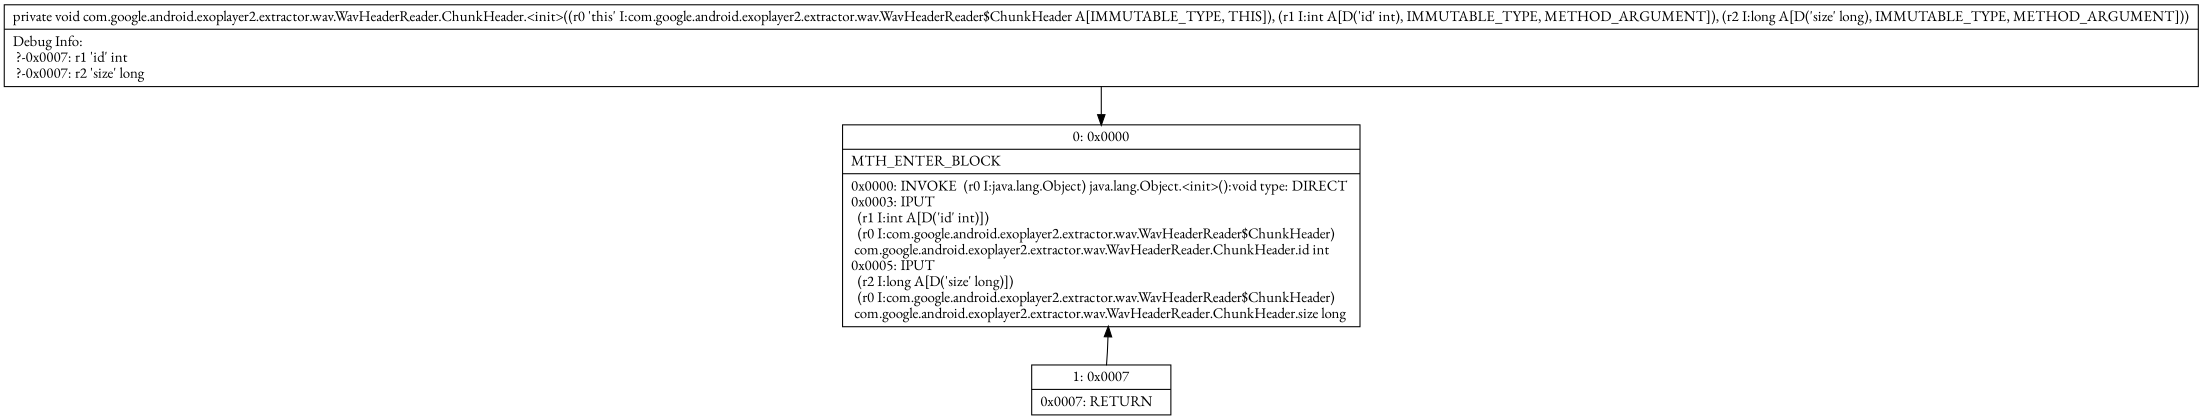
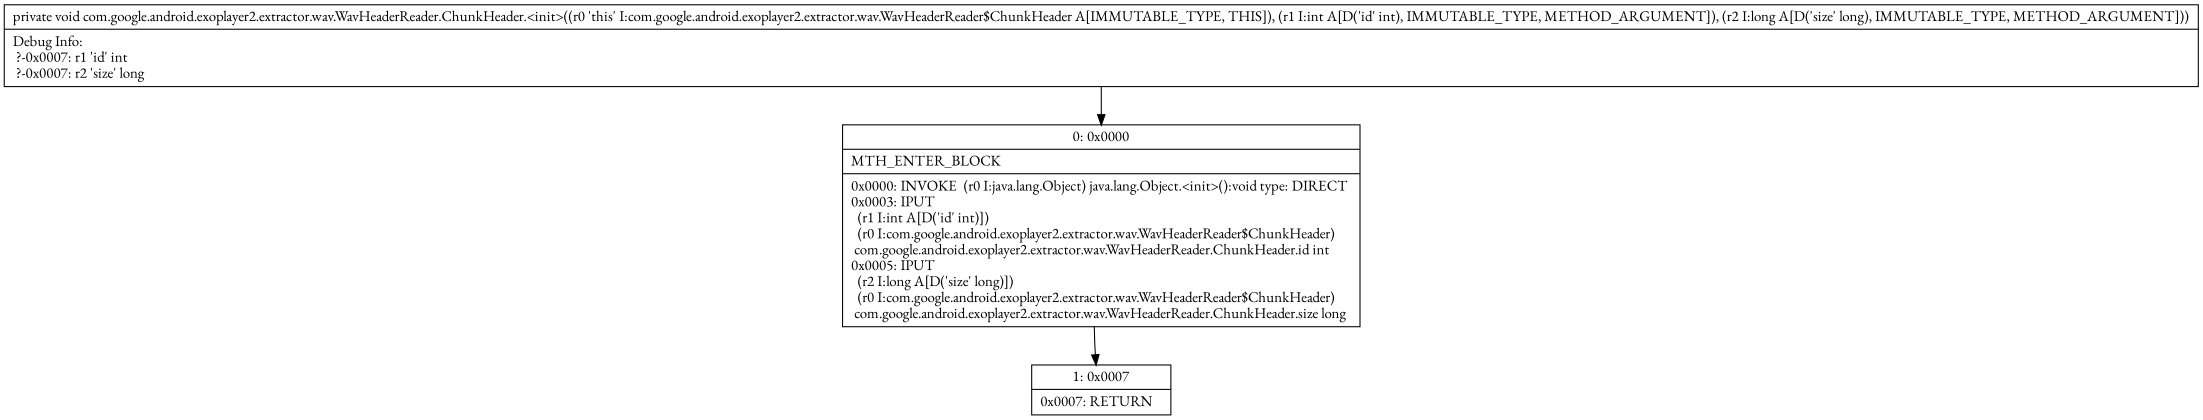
  digraph {
    fontname="EB Garamond"
    node [shape=record fontname="EB Garamond"]
    edge [fontname="EB Garamond"]
    n1 [label="{0\:\ 0x0000|MTH_ENTER_BLOCK\l|0x0000: INVOKE  (r0 I:java.lang.Object) java.lang.Object.\<init\>():void type: DIRECT \l0x0003: IPUT  \l  (r1 I:int A[D('id' int)])\l  (r0 I:com.google.android.exoplayer2.extractor.wav.WavHeaderReader$ChunkHeader)\l com.google.android.exoplayer2.extractor.wav.WavHeaderReader.ChunkHeader.id int \l0x0005: IPUT  \l  (r2 I:long A[D('size' long)])\l  (r0 I:com.google.android.exoplayer2.extractor.wav.WavHeaderReader$ChunkHeader)\l com.google.android.exoplayer2.extractor.wav.WavHeaderReader.ChunkHeader.size long \l}"]
    n2 [label="{1\:\ 0x0007|0x0007: RETURN   \l}"]
    n3 [label="{private void com.google.android.exoplayer2.extractor.wav.WavHeaderReader.ChunkHeader.\<init\>((r0 'this' I:com.google.android.exoplayer2.extractor.wav.WavHeaderReader$ChunkHeader A[IMMUTABLE_TYPE, THIS]), (r1 I:int A[D('id' int), IMMUTABLE_TYPE, METHOD_ARGUMENT]), (r2 I:long A[D('size' long), IMMUTABLE_TYPE, METHOD_ARGUMENT]))  | Debug Info:\l  ?\-0x0007: r1 'id' int\l  ?\-0x0007: r2 'size' long\l}"]
-   n2 -> n1
+   n1 -> n2
    n3 -> n1
  }
